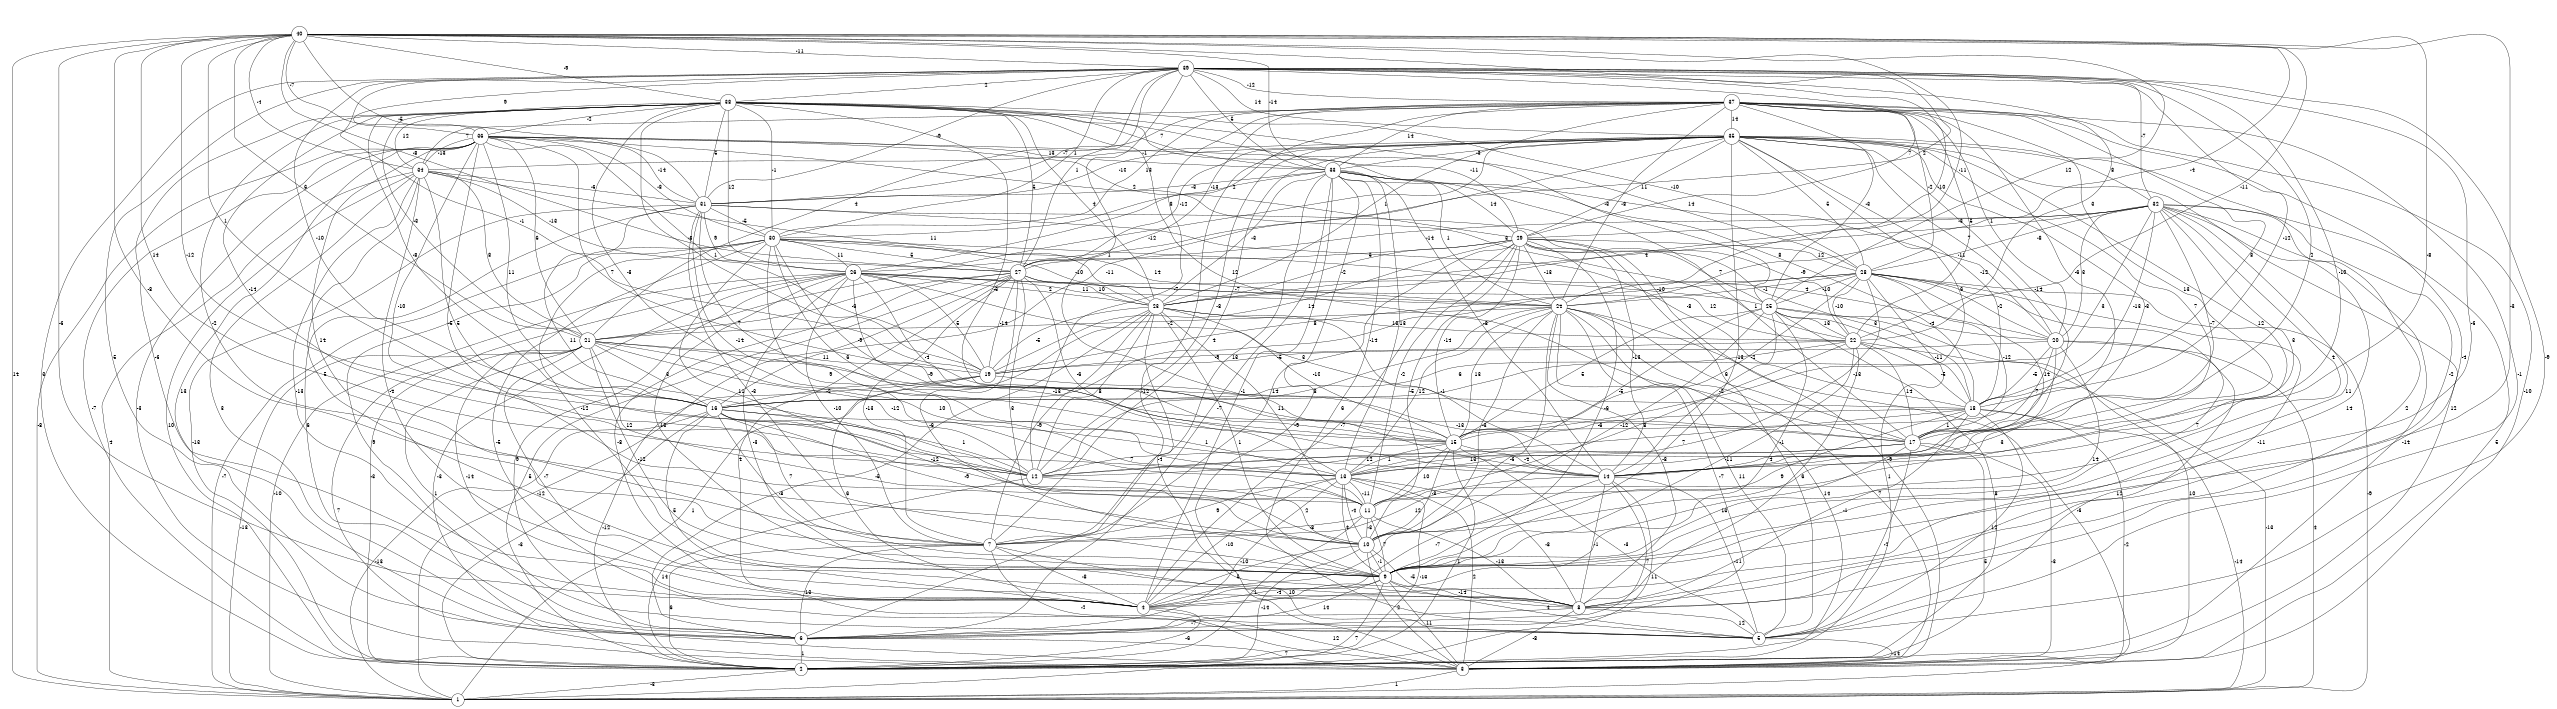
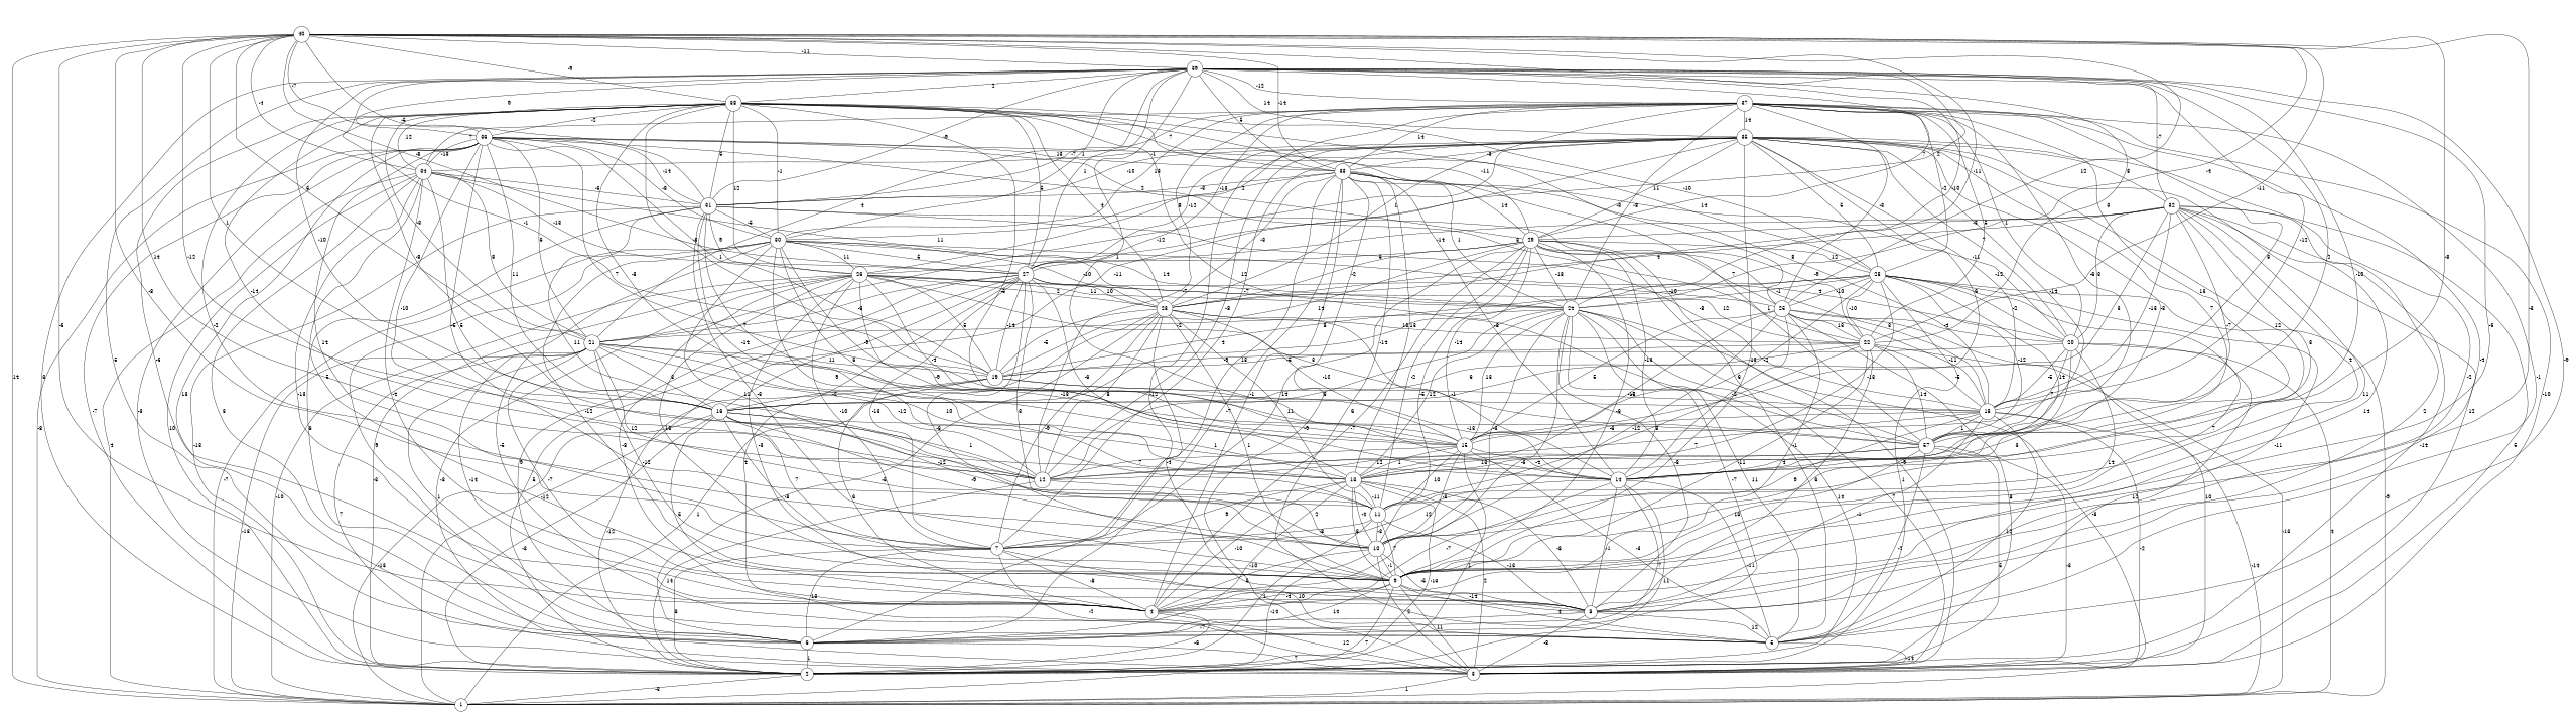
  graph {
    fontname="Helvetica,Arial,sans-serif"
    node [shape=circle]
    40
    1
    4
    7
    9
    12
    13
    14
    16
    21
    22
    23
    25
    26
    27
    31
    33
    34
    36
    38
    39
    24
    2
    3
    5
    6
    8
    10
    11
-   17
+   17 [label=57]
    19
    18
    15
    20
    30
    29
    28
    32
    35
    37
    40 -- 1 [label=14]
    40 -- 4 [label=-6]
    40 -- 7 [label=-8]
    40 -- 9 [label=-3]
    40 -- 12 [label=14]
    40 -- 13 [label=-12]
    40 -- 14 [label=-8]
    40 -- 16 [label=1]
    40 -- 21 [label=6]
    40 -- 22 [label=-11]
    40 -- 23 [label=-11]
    40 -- 25 [label=12]
    40 -- 26 [label=2]
    40 -- 27 [label=-8]
    40 -- 31 [label=-5]
    40 -- 33 [label=-14]
    40 -- 34 [label=-4]
    40 -- 36 [label=-7]
    40 -- 38 [label=-9]
    40 -- 39 [label=-11]
    40 -- 24 [label=-4]
    4 -- 2 [label=-6]
    4 -- 3 [label=12]
    7 -- 4 [label=-8]
    7 -- 2 [label=6]
    7 -- 3 [label=-2]
    7 -- 5 [label=10]
    7 -- 6 [label=13]
    9 -- 1 [label=7]
    9 -- 4 [label=-4]
    9 -- 3 [label=11]
    9 -- 5 [label=4]
    9 -- 6 [label=14]
    9 -- 8 [label=-14]
    12 -- 2 [label=14]
    12 -- 10 [label=2]
    13 -- 4 [label=-10]
    13 -- 7 [label=9]
-   13 -- 9 [label=4]
+   13 -- 9 [label=8]
    13 -- 2 [label=-13]
    13 -- 3 [label=2]
    13 -- 6 [label=-10]
    13 -- 8 [label=-8]
    13 -- 10 [label=-4]
    13 -- 11 [label=-11]
    14 -- 4 [label=-7]
    14 -- 7 [label=12]
    14 -- 2 [label=11]
    14 -- 5 [label=-11]
    14 -- 6 [label=7]
    14 -- 8 [label=-1]
    16 -- 1 [label=-13]
    16 -- 4 [label=5]
    16 -- 7 [label=7]
    16 -- 9 [label=-8]
    16 -- 12 [label=1]
    16 -- 14 [label=1]
    16 -- 2 [label=-3]
    16 -- 10 [label=-9]
    16 -- 11 [label=-12]
    21 -- 1 [label=-13]
    21 -- 4 [label=-14]
    21 -- 9 [label=-12]
    21 -- 12 [label=-12]
    21 -- 13 [label=10]
    21 -- 16 [label=3]
    21 -- 3 [label=7]
    21 -- 5 [label=1]
    21 -- 8 [label=-7]
    21 -- 11 [label=12]
    21 -- 17 [label=-13]
    21 -- 19 [label=11]
    22 -- 1 [label=-13]
    22 -- 9 [label=-11]
    22 -- 16 [label=6]
    22 -- 8 [label=6]
    22 -- 11 [label=8]
    22 -- 17 [label=14]
    22 -- 19 [label=-9]
    22 -- 18 [label=-5]
    23 -- 1 [label=1]
    23 -- 7 [label=-9]
    23 -- 9 [label=1]
    23 -- 12 [label=8]
    23 -- 14 [label=-1]
    23 -- 22 [label=13]
    23 -- 6 [label=-5]
    23 -- 8 [label=-4]
    23 -- 11 [label=11]
    23 -- 19 [label=-5]
    23 -- 15 [label=-10]
    25 -- 4 [label=4]
    25 -- 13 [label=-5]
    25 -- 14 [label=-2]
    25 -- 22 [label=13]
    25 -- 2 [label=8]
    25 -- 3 [label=10]
    25 -- 10 [label=-12]
    25 -- 18 [label=-11]
    25 -- 15 [label=5]
    25 -- 20 [label=-4]
    26 -- 1 [label=-10]
    26 -- 7 [label=-10]
    26 -- 9 [label=13]
    26 -- 14 [label=-9]
    26 -- 22 [label=12]
    26 -- 23 [label=2]
    26 -- 25 [label=-10]
    26 -- 24 [label=11]
    26 -- 2 [label=-3]
    26 -- 3 [label=-3]
    26 -- 6 [label=9]
    26 -- 8 [label=-3]
    26 -- 17 [label=3]
    26 -- 19 [label=5]
    26 -- 15 [label=-4]
    27 -- 1 [label=-12]
    27 -- 4 [label=-8]
    27 -- 7 [label=-13]
    27 -- 9 [label=-6]
    27 -- 13 [label=-6]
    27 -- 21 [label=-6]
    27 -- 23 [label=10]
    27 -- 24 [label=-7]
    27 -- 2 [label=5]
    27 -- 5 [label=4]
    27 -- 10 [label=3]
    27 -- 19 [label=-14]
    31 -- 9 [label=-3]
    31 -- 12 [label=11]
    31 -- 13 [label=-14]
    31 -- 22 [label=-9]
    31 -- 26 [label=9]
    31 -- 2 [label=-13]
    31 -- 6 [label=6]
    31 -- 18 [label=-8]
    31 -- 15 [label=7]
    31 -- 30 [label=-5]
    33 -- 4 [label=-1]
    33 -- 7 [label=13]
    33 -- 13 [label=13]
    33 -- 14 [label=-8]
    33 -- 23 [label=-3]
    33 -- 31 [label=-3]
    33 -- 24 [label=1]
    33 -- 3 [label=-9]
    33 -- 5 [label=6]
    33 -- 6 [label=-7]
    33 -- 17 [label=1]
    33 -- 20 [label=-11]
    33 -- 30 [label=8]
    33 -- 29 [label=14]
    34 -- 1 [label=4]
    34 -- 4 [label=-13]
    34 -- 9 [label=5]
    34 -- 12 [label=5]
    34 -- 21 [label=8]
    34 -- 23 [label=11]
    34 -- 27 [label=-13]
    34 -- 31 [label=-6]
    34 -- 2 [label=10]
    34 -- 6 [label=3]
    34 -- 8 [label=-4]
    36 -- 1 [label=-8]
    36 -- 7 [label=14]
    36 -- 12 [label=-10]
    36 -- 16 [label=11]
    36 -- 21 [label=6]
    36 -- 22 [label=3]
    36 -- 31 [label=-14]
    36 -- 33 [label=13]
    36 -- 34 [label=-13]
    36 -- 2 [label=-7]
    36 -- 3 [label=-3]
    36 -- 6 [label=13]
    36 -- 11 [label=-5]
    36 -- 19 [label=1]
    36 -- 18 [label=7]
    36 -- 30 [label=-8]
    36 -- 29 [label=2]
    36 -- 28 [label=14]
    38 -- 4 [label=-6]
    38 -- 12 [label=-14]
    38 -- 14 [label=-5]
    38 -- 16 [label=-8]
    38 -- 21 [label=-3]
    38 -- 23 [label=4]
    38 -- 25 [label=-3]
    38 -- 26 [label=12]
    38 -- 27 [label=5]
    38 -- 31 [label=5]
    38 -- 33 [label=7]
    38 -- 34 [label=12]
    38 -- 36 [label=-2]
    38 -- 10 [label=-2]
    38 -- 17 [label=12]
    38 -- 19 [label=-8]
    38 -- 18 [label=8]
    38 -- 15 [label=-8]
    38 -- 30 [label=-1]
    38 -- 29 [label=-11]
    38 -- 28 [label=-10]
    39 -- 9 [label=-6]
    39 -- 14 [label=-10]
    39 -- 16 [label=-10]
    39 -- 21 [label=4]
    39 -- 22 [label=3]
    39 -- 27 [label=1]
    39 -- 31 [label=-9]
    39 -- 33 [label=5]
    39 -- 36 [label=9]
    39 -- 38 [label=2]
    39 -- 24 [label=-10]
    39 -- 2 [label=3]
    39 -- 5 [label=-9]
    39 -- 6 [label=5]
    39 -- 17 [label=2]
    39 -- 19 [label=-1]
    39 -- 18 [label=-12]
    39 -- 15 [label=1]
    39 -- 30 [label=1]
    39 -- 29 [label=7]
    39 -- 32 [label=-7]
    39 -- 35 [label=14]
    39 -- 37 [label=-12]
    24 -- 1 [label=-6]
    24 -- 4 [label=-6]
    24 -- 12 [label=8]
    24 -- 13 [label=12]
    24 -- 21 [label=-2]
    24 -- 2 [label=14]
    24 -- 3 [label=7]
    24 -- 5 [label=11]
    24 -- 6 [label=-7]
    24 -- 8 [label=-8]
    24 -- 10 [label=-3]
    24 -- 17 [label=6]
    24 -- 15 [label=13]
    2 -- 1 [label=-3]
    3 -- 1 [label=1]
    5 -- 3 [label=-14]
    6 -- 2 [label=1]
    6 -- 3 [label=7]
    8 -- 3 [label=-8]
    8 -- 5 [label=12]
    8 -- 6 [label=-7]
    10 -- 4 [label=5]
    10 -- 9 [label=-1]
    10 -- 2 [label=-14]
    10 -- 3 [label=2]
    10 -- 8 [label=-5]
    11 -- 7 [label=-8]
    11 -- 9 [label=7]
    11 -- 2 [label=1]
    11 -- 8 [label=-13]
    11 -- 10 [label=-3]
    17 -- 9 [label=13]
    17 -- 12 [label=12]
    17 -- 13 [label=13]
    17 -- 2 [label=5]
    17 -- 3 [label=-3]
    17 -- 5 [label=-2]
    19 -- 4 [label=6]
    19 -- 14 [label=-13]
    19 -- 16 [label=-2]
    19 -- 2 [label=-12]
+   19 -- 18 [label=-12]
    18 -- 1 [label=-14]
    18 -- 12 [label=7]
    18 -- 3 [label=-2]
    18 -- 5 [label=12]
    18 -- 8 [label=-1]
    18 -- 10 [label=9]
    18 -- 17 [label=1]
    18 -- 15 [label=-6]
    15 -- 12 [label=7]
    15 -- 13 [label=1]
    15 -- 14 [label=-4]
    15 -- 2 [label=1]
    15 -- 5 [label=-3]
    15 -- 10 [label=-8]
    15 -- 11 [label=10]
    20 -- 1 [label=4]
    20 -- 9 [label=14]
    20 -- 5 [label=12]
    20 -- 10 [label=3]
    20 -- 17 [label=7]
    20 -- 19 [label=-5]
    20 -- 18 [label=-5]
    30 -- 1 [label=-7]
    30 -- 9 [label=-12]
    30 -- 13 [label=6]
    30 -- 23 [label=-10]
    30 -- 26 [label=11]
    30 -- 27 [label=5]
    30 -- 24 [label=14]
    30 -- 5 [label=-5]
    30 -- 6 [label=9]
    30 -- 10 [label=11]
    30 -- 11 [label=9]
    30 -- 15 [label=-9]
    30 -- 20 [label=4]
    29 -- 4 [label=-7]
    29 -- 7 [label=14]
    29 -- 9 [label=-6]
    29 -- 14 [label=-13]
    29 -- 23 [label=-2]
    29 -- 25 [label=7]
    29 -- 27 [label=5]
    29 -- 24 [label=-13]
    29 -- 3 [label=-9]
    29 -- 5 [label=-1]
    29 -- 10 [label=-5]
    29 -- 11 [label=-2]
    29 -- 19 [label=14]
    29 -- 18 [label=3]
    29 -- 15 [label=-14]
    29 -- 28 [label=12]
    28 -- 1 [label=-9]
    28 -- 9 [label=7]
    28 -- 12 [label=-13]
    28 -- 14 [label=14]
    28 -- 16 [label=-14]
    28 -- 22 [label=-10]
    28 -- 25 [label=-10]
    28 -- 24 [label=-1]
    28 -- 2 [label=1]
    28 -- 8 [label=-11]
    28 -- 17 [label=-12]
    28 -- 19 [label=8]
    28 -- 15 [label=-2]
    28 -- 20 [label=-2]
    32 -- 4 [label=14]
    32 -- 9 [label=11]
    32 -- 14 [label=3]
    32 -- 16 [label=3]
    32 -- 23 [label=4]
    32 -- 27 [label=-14]
    32 -- 2 [label=-14]
    32 -- 3 [label=5]
    32 -- 8 [label=2]
    32 -- 11 [label=4]
    32 -- 17 [label=-7]
    32 -- 18 [label=-13]
    32 -- 20 [label=3]
    32 -- 29 [label=-3]
-   32 -- 28 [label=-8]
    35 -- 7 [label=4]
    35 -- 9 [label=13]
    35 -- 12 [label=-8]
    35 -- 13 [label=-3]
    35 -- 14 [label=7]
    35 -- 16 [label=-11]
    35 -- 21 [label=-12]
    35 -- 27 [label=-12]
    35 -- 31 [label=-10]
    35 -- 33 [label=-3]
    35 -- 34 [label=-1]
    35 -- 3 [label=12]
    35 -- 6 [label=-12]
    35 -- 8 [label=-2]
    35 -- 11 [label=12]
    35 -- 17 [label=-14]
    35 -- 18 [label=-12]
    35 -- 15 [label=6]
    35 -- 20 [label=7]
    35 -- 29 [label=11]
    35 -- 28 [label=5]
    35 -- 32 [label=8]
    37 -- 12 [label=-7]
    37 -- 13 [label=13]
    37 -- 22 [label=5]
    37 -- 23 [label=1]
    37 -- 25 [label=-3]
    37 -- 26 [label=2]
    37 -- 27 [label=-13]
    37 -- 31 [label=-7]
    37 -- 33 [label=14]
    37 -- 34 [label=7]
    37 -- 24 [label=-8]
    37 -- 3 [label=-10]
    37 -- 5 [label=-1]
    37 -- 8 [label=-4]
    37 -- 18 [label=8]
    37 -- 15 [label=-6]
    37 -- 20 [label=1]
    37 -- 30 [label=13]
    37 -- 28 [label=-2]
    37 -- 35 [label=14]
  }
